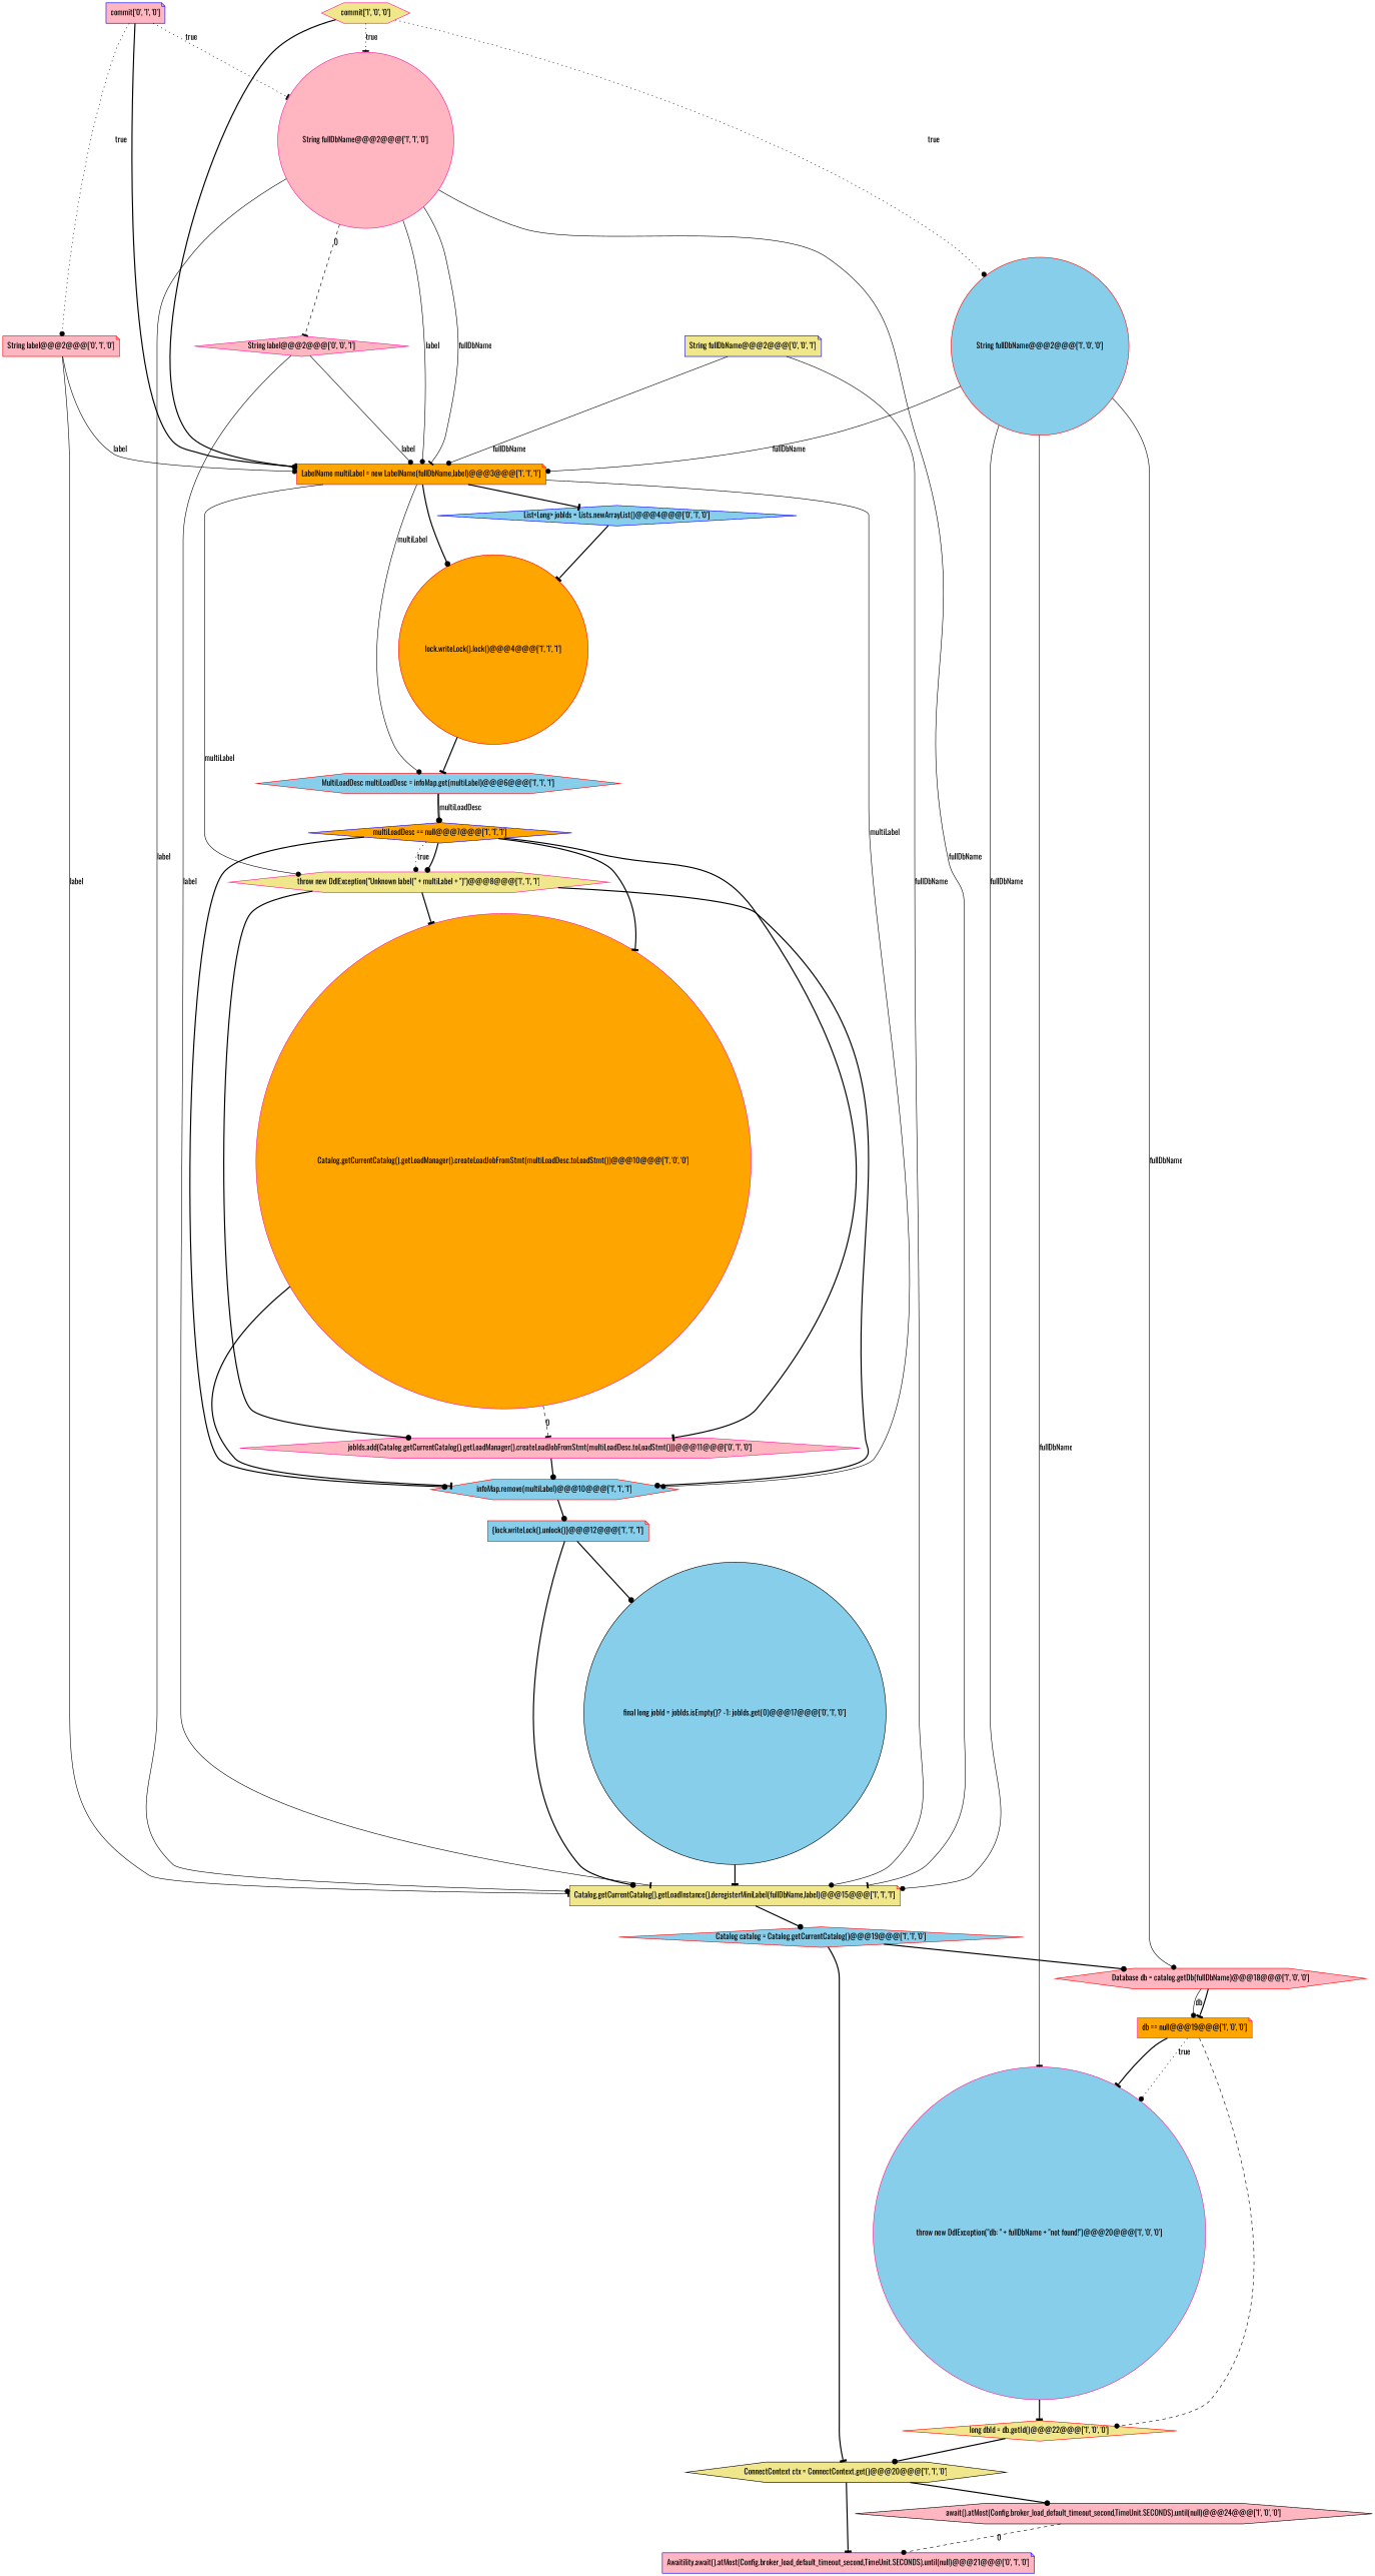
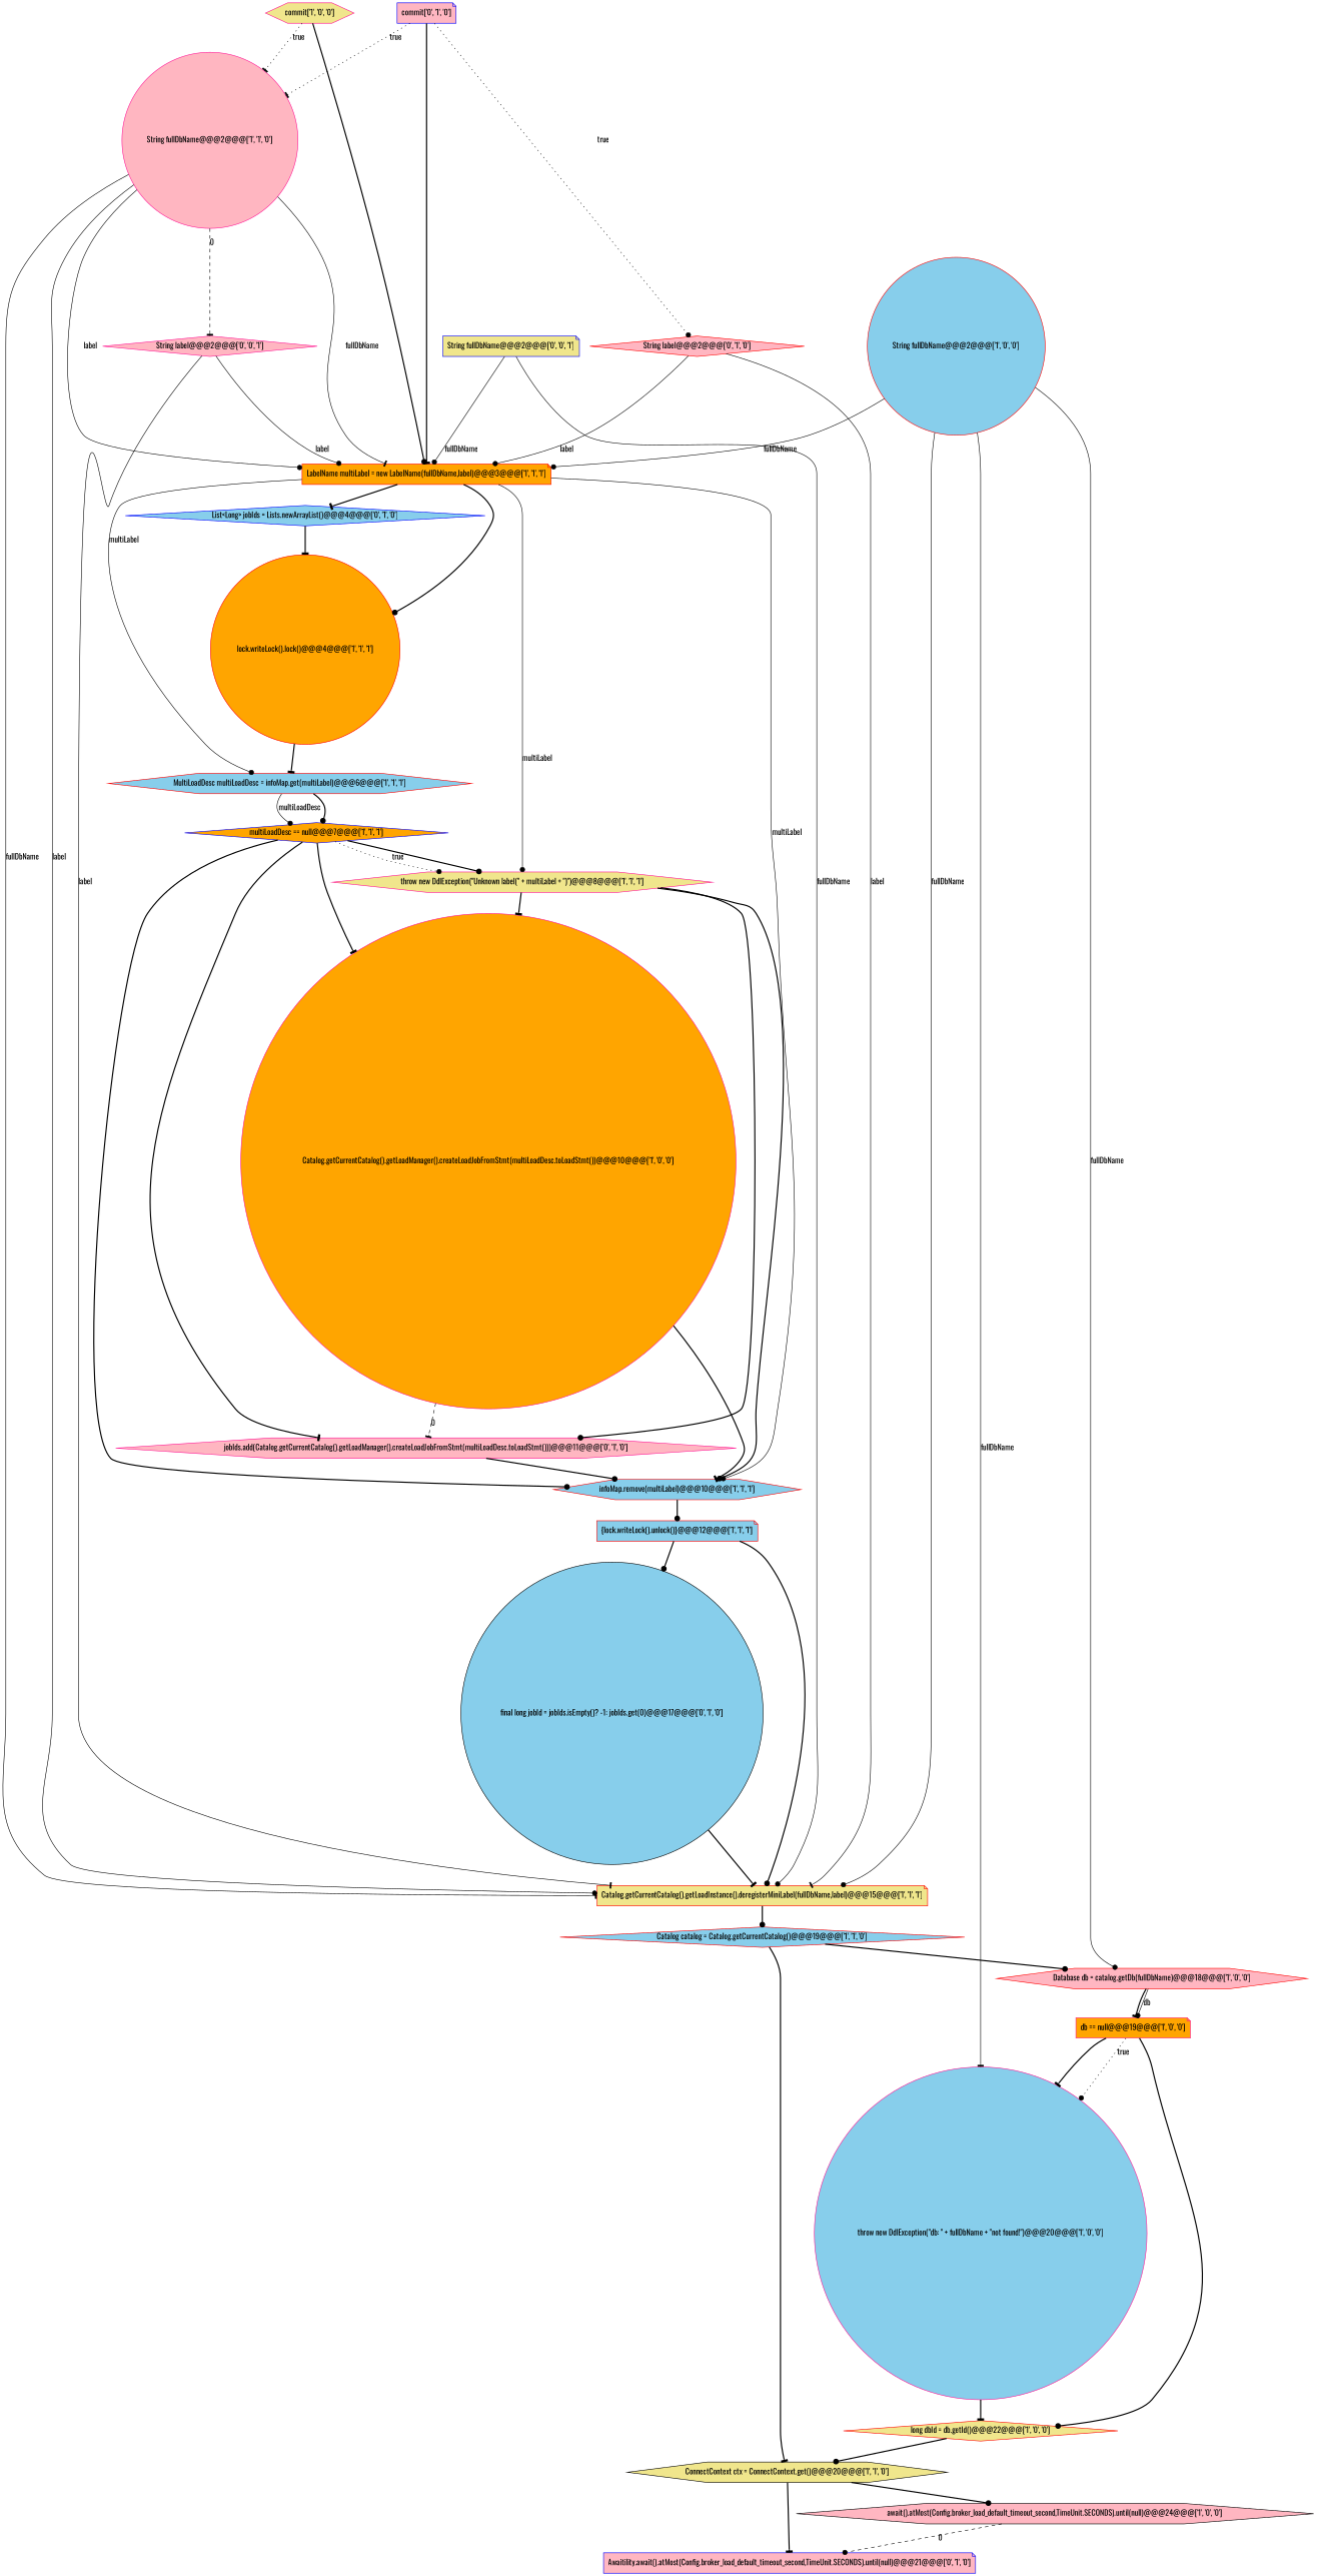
  digraph {
    fontname=Oswald
    node [color=red fillcolor=lightpink fontname=Oswald shape=hexagon style=filled]
    edge [arrowhead=dot fontname=Oswald style=bold]
    n1 [color=deeppink fillcolor=khaki label="commit['1', '0', '0']"]
    n2 [color=deeppink label="String fullDbName@@@2@@@['1', '1', '0']" shape=circle]
    n3 [fillcolor=skyblue label="String fullDbName@@@2@@@['1', '0', '0']" shape=circle]
    n4 [fillcolor=orange label="LabelName multiLabel = new LabelName(fullDbName,label)@@@3@@@['1', '1', '1']" shape=note]
    n5 [fillcolor=khaki label="Catalog.getCurrentCatalog().getLoadInstance().deregisterMiniLabel(fullDbName,label)@@@15@@@['1', '1', '1']" shape=note]
    n6 [color=deeppink label="String label@@@2@@@['0', '0', '1']" shape=diamond]
    n7 [color=deeppink fillcolor=skyblue label="throw new DdlException(\"db: \" + fullDbName + \"not found!\")@@@20@@@['1', '0', '0']" shape=circle]
    n8 [label="Database db = catalog.getDb(fullDbName)@@@18@@@['1', '0', '0']"]
    n9 [fillcolor=orange label="lock.writeLock().lock()@@@4@@@['1', '1', '1']" shape=circle]
    n10 [fillcolor=skyblue label="MultiLoadDesc multiLoadDesc = infoMap.get(multiLabel)@@@6@@@['1', '1', '1']"]
    n11 [fillcolor=skyblue label="infoMap.remove(multiLabel)@@@10@@@['1', '1', '1']"]
    n12 [color=deeppink fillcolor=khaki label="throw new DdlException(\"Unknown label(\" + multiLabel + \")\")@@@8@@@['1', '1', '1']"]
    n13 [color=blue fillcolor=skyblue label="List<Long> jobIds = Lists.newArrayList()@@@4@@@['0', '1', '0']" shape=diamond]
    n14 [fillcolor=skyblue label="Catalog catalog = Catalog.getCurrentCatalog()@@@19@@@['1', '1', '0']" shape=diamond]
    n15 [color=black fillcolor=khaki label="ConnectContext ctx = ConnectContext.get()@@@20@@@['1', '1', '0']"]
    n16 [color=blue fillcolor=khaki label="String fullDbName@@@2@@@['0', '0', '1']" shape=note]
    n17 [color=blue fillcolor=orange label="multiLoadDesc == null@@@7@@@['1', '1', '1']" shape=diamond]
    n18 [color=deeppink fillcolor=orange label="db == null@@@19@@@['1', '0', '0']" shape=note]
    n19 [fillcolor=khaki label="long dbId = db.getId()@@@22@@@['1', '0', '0']" shape=diamond]
    n20 [color=deeppink label="jobIds.add(Catalog.getCurrentCatalog().getLoadManager().createLoadJobFromStmt(multiLoadDesc.toLoadStmt()))@@@11@@@['0', '1', '0']"]
    n21 [fillcolor=skyblue label="{lock.writeLock().unlock()}@@@12@@@['1', '1', '1']" shape=note]
    n22 [color=deeppink fillcolor=orange label="Catalog.getCurrentCatalog().getLoadManager().createLoadJobFromStmt(multiLoadDesc.toLoadStmt())@@@10@@@['1', '0', '0']" shape=circle]
    n23 [color=black fillcolor=skyblue label="final long jobId = jobIds.isEmpty()? -1: jobIds.get(0)@@@17@@@['0', '1', '0']" shape=circle]
    n24 [color=blue label="Awaitility.await().atMost(Config.broker_load_default_timeout_second,TimeUnit.SECONDS).until(null)@@@21@@@['0', '1', '0']" shape=note]
    n25 [color=black label="await().atMost(Config.broker_load_default_timeout_second,TimeUnit.SECONDS).until(null)@@@24@@@['1', '0', '0']"]
-   n26 [label="String label@@@2@@@['0', '1', '0']" shape=note]
+   n26 [label="String label@@@2@@@['0', '1', '0']" shape=diamond]
    n27 [color=blue label="commit['0', '1', '0']" shape=note]
    n1 -> n2 [arrowhead=tee label=true style=dotted]
-   n1 -> n3 [label=true style=dotted]
    n1 -> n4
    n2 -> n4 [arrowhead=tee label=fullDbName style=solid]
    n2 -> n4 [label=label style=solid]
    n2 -> n5 [arrowhead=tee label=fullDbName style=solid]
    n2 -> n5 [label=label style=solid]
    n2 -> n6 [arrowhead=tee label=0 style=dashed]
    n3 -> n4 [label=fullDbName style=solid]
    n3 -> n5 [label=fullDbName style=solid]
    n3 -> n7 [arrowhead=tee label=fullDbName style=solid]
    n3 -> n8 [label=fullDbName style=solid]
    n4 -> n9
    n4 -> n10 [label=multiLabel style=solid]
    n4 -> n11 [label=multiLabel style=solid]
    n4 -> n12 [label=multiLabel style=solid]
    n4 -> n13 [arrowhead=tee]
    n5 -> n14
    n6 -> n4 [label=label style=solid]
    n6 -> n5 [arrowhead=tee label=label style=solid]
    n7 -> n19 [arrowhead=tee]
    n8 -> n18 [label=db style=solid]
    n8 -> n18 [arrowhead=tee]
    n9 -> n10 [arrowhead=tee]
    n10 -> n17
    n10 -> n17 [label=multiLoadDesc style=solid]
    n11 -> n21
    n12 -> n11
    n12 -> n20
    n12 -> n22 [arrowhead=tee]
    n13 -> n9 [arrowhead=tee]
    n14 -> n8
    n14 -> n15 [arrowhead=tee]
    n15 -> n24 [arrowhead=tee]
    n15 -> n25
    n16 -> n4 [label=fullDbName style=solid]
    n16 -> n5 [label=fullDbName style=solid]
    n17 -> n11
    n17 -> n12
    n17 -> n12 [label=true style=dotted]
    n17 -> n20 [arrowhead=tee]
    n17 -> n22 [arrowhead=tee]
    n18 -> n7 [arrowhead=tee]
    n18 -> n7 [label=true style=dotted]
-   n18 -> n19 [style=dashed]
+   n18 -> n19
    n19 -> n15
    n20 -> n11
    n21 -> n5
    n21 -> n23
    n22 -> n11 [arrowhead=tee]
    n22 -> n20 [arrowhead=tee label=0 style=dashed]
    n23 -> n5 [arrowhead=tee]
    n25 -> n24 [label=0 style=dashed]
    n26 -> n4 [label=label style=solid]
    n26 -> n5 [arrowhead=tee label=label style=solid]
    n27 -> n2 [arrowhead=tee label=true style=dotted]
    n27 -> n4 [arrowhead=tee]
    n27 -> n26 [label=true style=dotted]
  }
